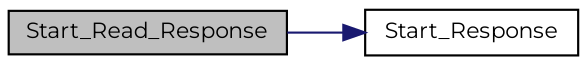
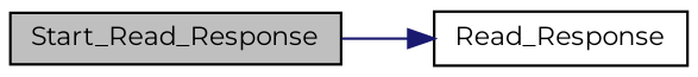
  digraph {
    rankdir=LR
    fontname=Montserrat
    node [color=black fontname=Montserrat fontsize=10 shape=record style=filled]
    n1 [fillcolor=grey75 fontcolor=black height=0.2 label=Start_Read_Response width=0.4]
-   n2 [fillcolor=white height=0.2 label=Start_Response width=0.4]
+   n2 [fillcolor=white height=0.2 label=Read_Response width=0.4]
    n1 -> n2 [color=midnightblue fontname=Montserrat fontsize=10 labelfontname=Helvetica labelfontsize=10 style=solid]
  }
